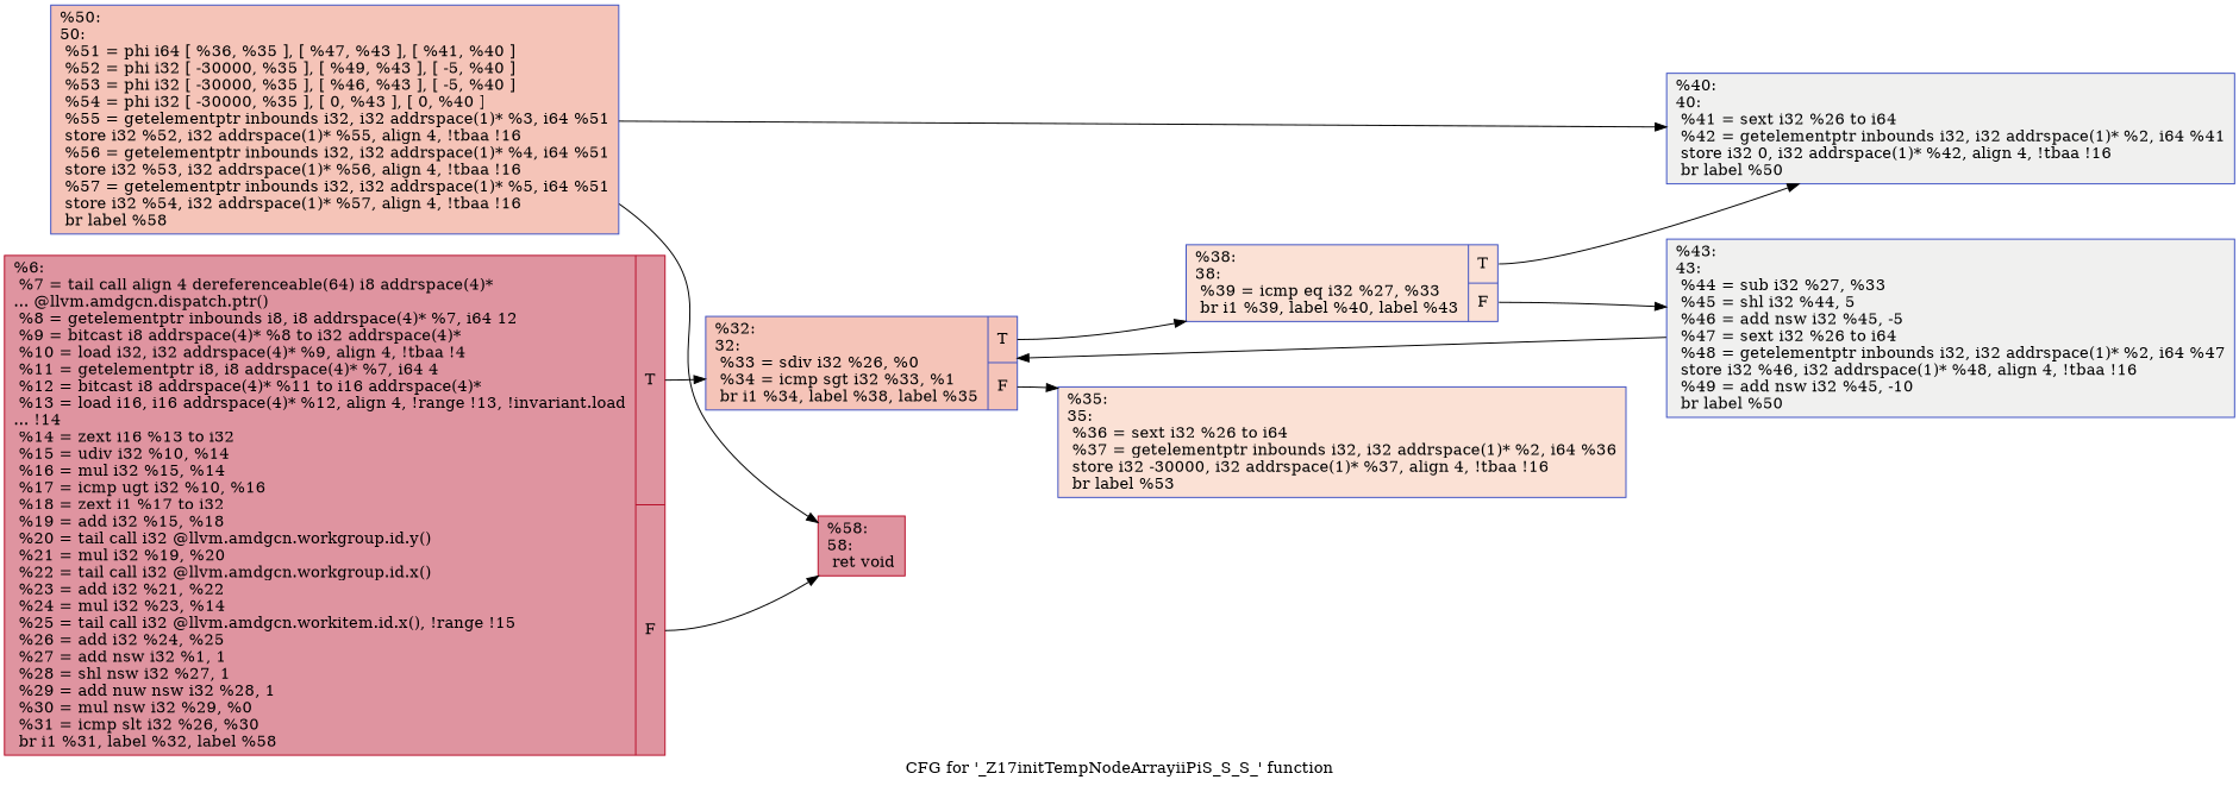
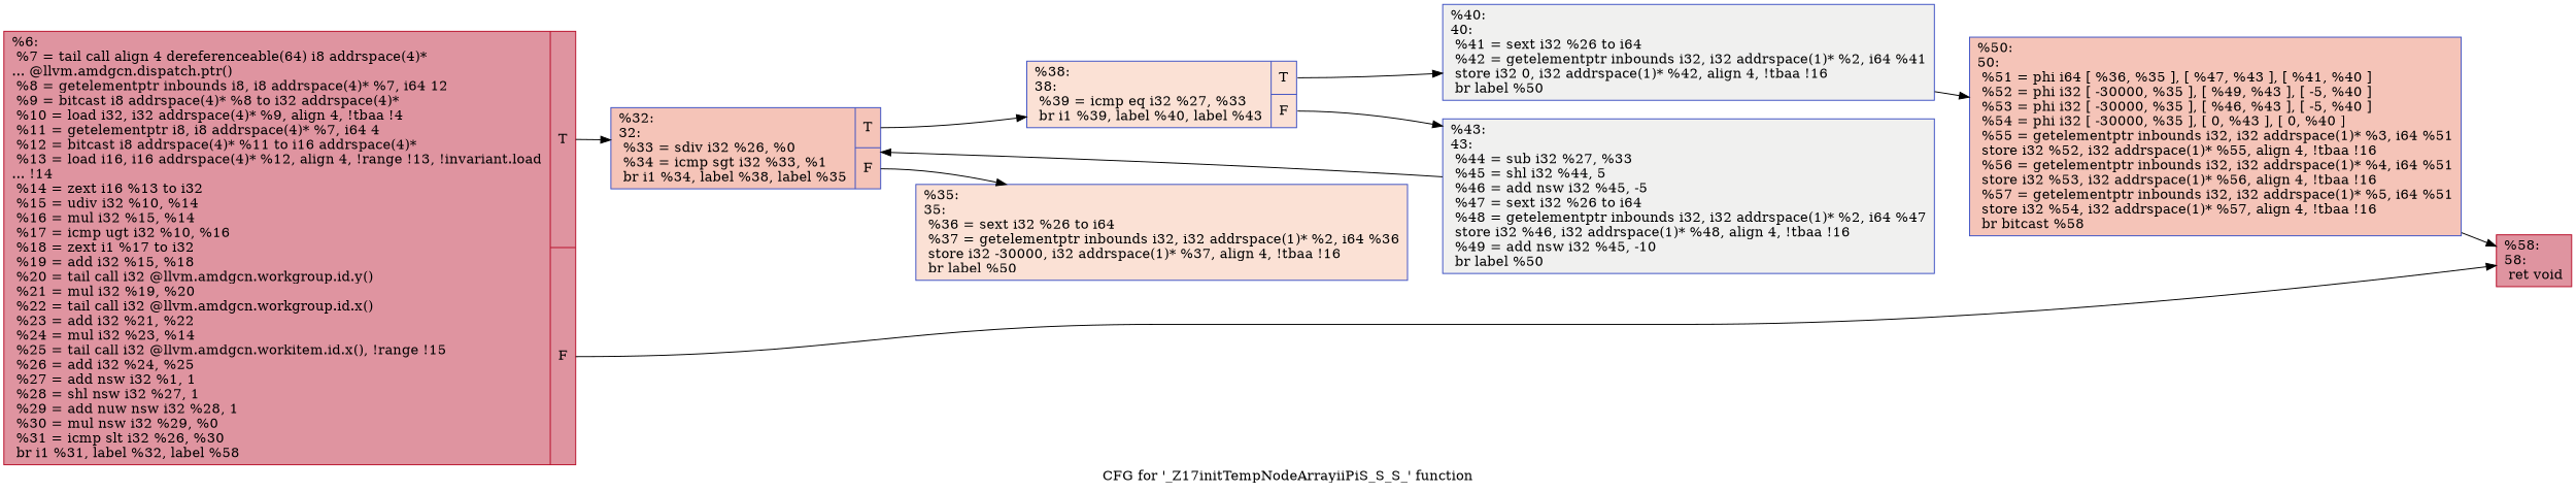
  digraph {
    label="CFG for '_Z17initTempNodeArrayiiPiS_S_S_' function"
    rankdir=LR
    node [color="#3d50c3ff" fillcolor="#b70d2870" shape=record style=filled]
    n1 [color="#b70d28ff" label="{%6:\l  %7 = tail call align 4 dereferenceable(64) i8 addrspace(4)*\l... @llvm.amdgcn.dispatch.ptr()\l  %8 = getelementptr inbounds i8, i8 addrspace(4)* %7, i64 12\l  %9 = bitcast i8 addrspace(4)* %8 to i32 addrspace(4)*\l  %10 = load i32, i32 addrspace(4)* %9, align 4, !tbaa !4\l  %11 = getelementptr i8, i8 addrspace(4)* %7, i64 4\l  %12 = bitcast i8 addrspace(4)* %11 to i16 addrspace(4)*\l  %13 = load i16, i16 addrspace(4)* %12, align 4, !range !13, !invariant.load\l... !14\l  %14 = zext i16 %13 to i32\l  %15 = udiv i32 %10, %14\l  %16 = mul i32 %15, %14\l  %17 = icmp ugt i32 %10, %16\l  %18 = zext i1 %17 to i32\l  %19 = add i32 %15, %18\l  %20 = tail call i32 @llvm.amdgcn.workgroup.id.y()\l  %21 = mul i32 %19, %20\l  %22 = tail call i32 @llvm.amdgcn.workgroup.id.x()\l  %23 = add i32 %21, %22\l  %24 = mul i32 %23, %14\l  %25 = tail call i32 @llvm.amdgcn.workitem.id.x(), !range !15\l  %26 = add i32 %24, %25\l  %27 = add nsw i32 %1, 1\l  %28 = shl nsw i32 %27, 1\l  %29 = add nuw nsw i32 %28, 1\l  %30 = mul nsw i32 %29, %0\l  %31 = icmp slt i32 %26, %30\l  br i1 %31, label %32, label %58\l|{<s0>T|<s1>F}}"]
    n2 [fillcolor="#e97a5f70" label="{%32:\l32:                                               \l  %33 = sdiv i32 %26, %0\l  %34 = icmp sgt i32 %33, %1\l  br i1 %34, label %38, label %35\l|{<s0>T|<s1>F}}"]
    n3 [color="#b70d28ff" label="{%58:\l58:                                               \l  ret void\l}"]
    n4 [fillcolor="#f7bca170" label="{%38:\l38:                                               \l  %39 = icmp eq i32 %27, %33\l  br i1 %39, label %40, label %43\l|{<s0>T|<s1>F}}"]
-   n5 [fillcolor="#f7bca170" label="{%35:\l35:                                               \l  %36 = sext i32 %26 to i64\l  %37 = getelementptr inbounds i32, i32 addrspace(1)* %2, i64 %36\l  store i32 -30000, i32 addrspace(1)* %37, align 4, !tbaa !16\l  br label %53\l}"]
+   n5 [fillcolor="#f7bca170" label="{%35:\l35:                                               \l  %36 = sext i32 %26 to i64\l  %37 = getelementptr inbounds i32, i32 addrspace(1)* %2, i64 %36\l  store i32 -30000, i32 addrspace(1)* %37, align 4, !tbaa !16\l  br label %50\l}"]
    n6 [fillcolor="#dedcdb70" label="{%40:\l40:                                               \l  %41 = sext i32 %26 to i64\l  %42 = getelementptr inbounds i32, i32 addrspace(1)* %2, i64 %41\l  store i32 0, i32 addrspace(1)* %42, align 4, !tbaa !16\l  br label %50\l}"]
    n7 [fillcolor="#dedcdb70" label="{%43:\l43:                                               \l  %44 = sub i32 %27, %33\l  %45 = shl i32 %44, 5\l  %46 = add nsw i32 %45, -5\l  %47 = sext i32 %26 to i64\l  %48 = getelementptr inbounds i32, i32 addrspace(1)* %2, i64 %47\l  store i32 %46, i32 addrspace(1)* %48, align 4, !tbaa !16\l  %49 = add nsw i32 %45, -10\l  br label %50\l}"]
-   n8 [fillcolor="#e97a5f70" label="{%50:\l50:                                               \l  %51 = phi i64 [ %36, %35 ], [ %47, %43 ], [ %41, %40 ]\l  %52 = phi i32 [ -30000, %35 ], [ %49, %43 ], [ -5, %40 ]\l  %53 = phi i32 [ -30000, %35 ], [ %46, %43 ], [ -5, %40 ]\l  %54 = phi i32 [ -30000, %35 ], [ 0, %43 ], [ 0, %40 ]\l  %55 = getelementptr inbounds i32, i32 addrspace(1)* %3, i64 %51\l  store i32 %52, i32 addrspace(1)* %55, align 4, !tbaa !16\l  %56 = getelementptr inbounds i32, i32 addrspace(1)* %4, i64 %51\l  store i32 %53, i32 addrspace(1)* %56, align 4, !tbaa !16\l  %57 = getelementptr inbounds i32, i32 addrspace(1)* %5, i64 %51\l  store i32 %54, i32 addrspace(1)* %57, align 4, !tbaa !16\l  br label %58\l}"]
+   n8 [fillcolor="#e97a5f70" label="{%50:\l50:                                               \l  %51 = phi i64 [ %36, %35 ], [ %47, %43 ], [ %41, %40 ]\l  %52 = phi i32 [ -30000, %35 ], [ %49, %43 ], [ -5, %40 ]\l  %53 = phi i32 [ -30000, %35 ], [ %46, %43 ], [ -5, %40 ]\l  %54 = phi i32 [ -30000, %35 ], [ 0, %43 ], [ 0, %40 ]\l  %55 = getelementptr inbounds i32, i32 addrspace(1)* %3, i64 %51\l  store i32 %52, i32 addrspace(1)* %55, align 4, !tbaa !16\l  %56 = getelementptr inbounds i32, i32 addrspace(1)* %4, i64 %51\l  store i32 %53, i32 addrspace(1)* %56, align 4, !tbaa !16\l  %57 = getelementptr inbounds i32, i32 addrspace(1)* %5, i64 %51\l  store i32 %54, i32 addrspace(1)* %57, align 4, !tbaa !16\l  br bitcast %58\l}"]
    n1 -> n2 [tailport=s0]
    n1 -> n3 [tailport=s1]
    n2 -> n4 [tailport=s0]
    n2 -> n5 [tailport=s1]
    n4 -> n6 [tailport=s0]
    n4 -> n7 [tailport=s1]
-   n8 -> n6
+   n6 -> n8
    n7 -> n2
    n8 -> n3
  }
